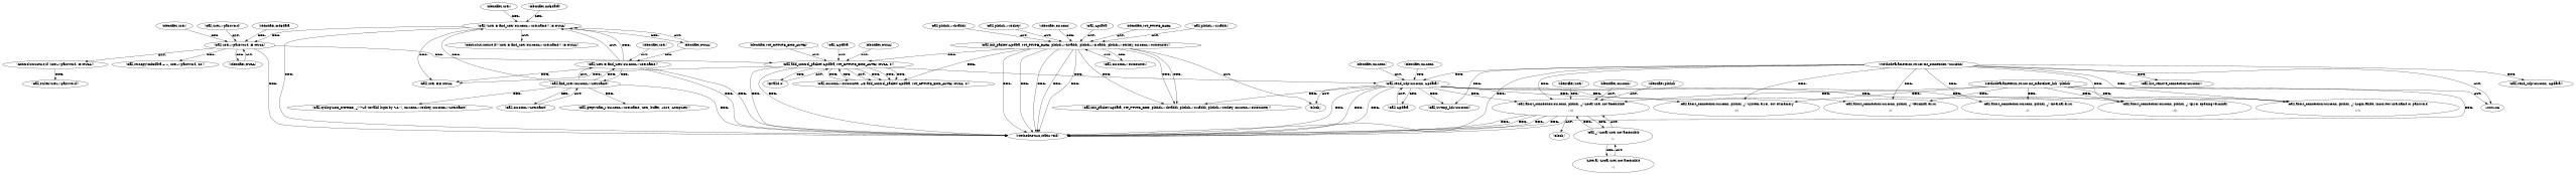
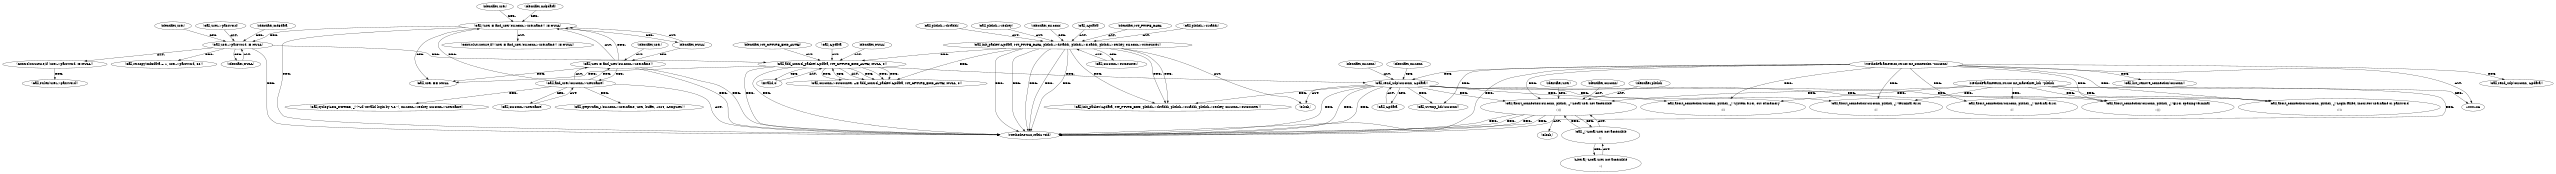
  digraph {
    n1 [label="(Call,abort_connection(curconn, pkthdr, _(\"Local user not accessible\r\n\")))"]
    n2 [label="(Call,_(\"Local user not accessible\r\n\"))"]
    n3 [label="(MethodReturn,static void)"]
    n4 [label="(Block,)"]
    n5 [label="(Literal,\"Local user not accessible\r\n\")"]
    n6 [label="(Call,send_udp(curconn, &pdata))"]
    n7 [label="(Block,)"]
    n8 [label="(Call,init_packet(&pdata, MT_PTYPE_END, pkthdr->dstaddr, pkthdr->srcaddr, pkthdr->seskey, curconn->outcounter))"]
    n9 [label="(Call,abort_connection(curconn, pkthdr, _(\"Login failed, incorrect username or password\r\n\")))"]
    n10 [label="(Call,abort_connection(curconn, pkthdr, _(\"System error, out of memory\r\n\")))"]
    n11 [label="(Call,abort_connection(curconn, pkthdr, _(\"Terminal error\r\n\")))"]
    n12 [label="(Call,abort_connection(curconn, pkthdr, _(\"Error opening terminal\r\n\")))"]
    n13 [label="(Call,&pdata)"]
    n14 [label="(Call,uwtmp_hdr(curconn))"]
    n15 [label="(MethodParameterIn,struct mt_connection *curconn)"]
    n16 [label="(Call,list_remove_connection(curconn))"]
    n17 [label="(Call,abort_connection(curconn, pkthdr, _(\"Internal error\r\n\")))"]
    n18 [label="(Call,send_udp(curconn, &pdata))"]
    1000126
    n20 [label="(Call,add_control_packet(&pdata, MT_CPTYPE_END_AUTH, NULL, 0))"]
    n21 [label="(Invalid,0)"]
    n22 [label="(Call,user == NULL)"]
    n23 [label="(Call,curconn->outcounter += add_control_packet(&pdata, MT_CPTYPE_END_AUTH, NULL, 0))"]
    n24 [label="(Call,init_packet(&pdata, MT_PTYPE_DATA, pkthdr->dstaddr, pkthdr->srcaddr, pkthdr->seskey, curconn->outcounter))"]
    n25 [label="(Call,curconn->outcounter)"]
    n26 [label="(Call,user->password != NULL)"]
    n27 [label="(Call,strncpy(md5data + 1, user->password, 82))"]
    n28 [label="(ControlStructure,if (user->password != NULL))"]
    n29 [label="(Identifier,NULL)"]
    n30 [label="(Call,strlen(user->password))"]
    n31 [label="(Call,(user = find_user(curconn->username)) != NULL)"]
    n32 [label="(ControlStructure,if ((user = find_user(curconn->username)) != NULL))"]
    n33 [label="(Identifier,NULL)"]
    n34 [label="(Call,user = find_user(curconn->username))"]
    n35 [label="(Call,find_user(curconn->username))"]
    n36 [label="(Call,curconn->username)"]
    n37 [label="(Call,syslog(LOG_NOTICE, _(\"(%d) Invalid login by %s.\"), curconn->seskey, curconn->username))"]
    n38 [label="(Call,getpwnam_r(curconn->username, user, buffer, 1024, &tmpuser))"]
    n39 [label="(MethodParameterIn,struct mt_mactelnet_hdr *pkthdr)"]
    n40 [label="(Identifier,user)"]
    n41 [label="(Identifier,MT_CPTYPE_END_AUTH)"]
    n42 [label="(Identifier,curconn)"]
    n43 [label="(Identifier,curconn)"]
    n44 [label="(Call,user->password)"]
    n45 [label="(Call,&pdata)"]
    n46 [label="(Identifier,user)"]
    n47 [label="(Identifier,curconn)"]
    n48 [label="(Identifier,curconn)"]
    n49 [label="(Identifier,MT_PTYPE_DATA)"]
    n50 [label="(Call,pkthdr->srcaddr)"]
    n51 [label="(Identifier,md5data)"]
    n52 [label="(Call,pkthdr->dstaddr)"]
    n53 [label="(Call,&pdata)"]
    n54 [label="(Call,pkthdr->seskey)"]
    n55 [label="(Identifier,md5data)"]
    n56 [label="(Identifier,user)"]
    n57 [label="(Identifier,user)"]
    n58 [label="(Identifier,NULL)"]
    n59 [label="(Identifier,pkthdr)"]
    n1 -> n2 [label="CFG: "]
    n1 -> n3 [label="DDG: "]
    n1 -> n3 [label="DDG: "]
    n1 -> n3 [label="DDG: "]
    n1 -> n3 [label="DDG: "]
    n1 -> n4 [label="AST: "]
    n2 -> n1 [label="AST: "]
    n2 -> n1 [label="DDG: "]
    n2 -> n5 [label="CFG: "]
    n5 -> n2 [label="AST: "]
    n6 -> n1 [label="DDG: "]
    n6 -> n3 [label="DDG: "]
    n6 -> n3 [label="DDG: "]
    n6 -> n3 [label="DDG: "]
    n6 -> n7 [label="AST: "]
    n6 -> n8 [label="DDG: "]
    n6 -> n9 [label="DDG: "]
    n6 -> n10 [label="DDG: "]
    n6 -> n11 [label="DDG: "]
    n6 -> n12 [label="DDG: "]
    n6 -> n13 [label="CFG: "]
    n6 -> n14 [label="DDG: "]
    n13 -> n6 [label="AST: "]
    n15 -> n1 [label="DDG: "]
    n15 -> n3 [label="DDG: "]
    n15 -> n6 [label="DDG: "]
    n15 -> n9 [label="DDG: "]
    n15 -> n10 [label="DDG: "]
    n15 -> n11 [label="DDG: "]
    n15 -> n12 [label="DDG: "]
    n15 -> n14 [label="DDG: "]
    n15 -> n16 [label="DDG: "]
    n15 -> n17 [label="DDG: "]
    n15 -> n18 [label="DDG: "]
    n15 -> 1000126 [label="AST: "]
    n20 -> n3 [label="DDG: "]
    n20 -> n3 [label="DDG: "]
    n20 -> n6 [label="DDG: "]
    n20 -> n21 [label="CFG: "]
    n20 -> n22 [label="DDG: "]
    n20 -> n23 [label="AST: "]
    n20 -> n23 [label="DDG: "]
    n20 -> n23 [label="DDG: "]
    n20 -> n23 [label="DDG: "]
    n20 -> n23 [label="DDG: "]
    n21 -> n20 [label="AST: "]
    n23 -> n20 [label="CFG: "]
    n24 -> n3 [label="DDG: "]
    n24 -> n3 [label="DDG: "]
    n24 -> n3 [label="DDG: "]
    n24 -> n3 [label="DDG: "]
    n24 -> n3 [label="DDG: "]
    n24 -> n7 [label="AST: "]
    n24 -> n8 [label="DDG: "]
    n24 -> n8 [label="DDG: "]
    n24 -> n8 [label="DDG: "]
    n24 -> n20 [label="DDG: "]
    n24 -> n23 [label="DDG: "]
    n24 -> n25 [label="CFG: "]
    n25 -> n24 [label="AST: "]
    n26 -> n3 [label="DDG: "]
    n26 -> n20 [label="DDG: "]
    n26 -> n27 [label="DDG: "]
    n26 -> n28 [label="AST: "]
    n26 -> n29 [label="CFG: "]
    n28 -> n30 [label="DDG: "]
    n29 -> n26 [label="AST: "]
    n31 -> n3 [label="DDG: "]
-   n31 -> n22 [label="DDG: "]
+   n31 -> n22 [label="CFG: "]
    n31 -> n26 [label="DDG: "]
    n31 -> n32 [label="AST: "]
    n31 -> n33 [label="CFG: "]
    n33 -> n31 [label="AST: "]
    n33 -> n34 [label="CFG: "]
    n34 -> n3 [label="DDG: "]
    n34 -> n3 [label="DDG: "]
    n34 -> n22 [label="DDG: "]
    n34 -> n31 [label="AST: "]
    n34 -> n31 [label="DDG: "]
    n34 -> n35 [label="CFG: "]
-   n35 -> n3 [label="DDG: "]
+   n35 -> n3 [label="AST: "]
    n35 -> n31 [label="DDG: "]
    n35 -> n34 [label="AST: "]
    n35 -> n34 [label="DDG: "]
    n35 -> n36 [label="CFG: "]
    n35 -> n37 [label="DDG: "]
    n35 -> n38 [label="DDG: "]
    n36 -> n35 [label="AST: "]
    n39 -> n1 [label="DDG: "]
    n39 -> n3 [label="DDG: "]
    n39 -> n9 [label="DDG: "]
    n39 -> n10 [label="DDG: "]
    n39 -> n11 [label="DDG: "]
    n39 -> n12 [label="DDG: "]
    n39 -> n17 [label="DDG: "]
-   n39 -> 1000126 [label="AST: "]
+   n39 -> 1000126 [label="CFG: "]
    n40 -> n31 [label="CFG: "]
    n41 -> n20 [label="AST: "]
    n42 -> n24 [label="CFG: "]
    n43 -> n6 [label="AST: "]
    n44 -> n26 [label="AST: "]
    n45 -> n24 [label="AST: "]
    n46 -> n1 [label="CFG: "]
    n47 -> n1 [label="AST: "]
    n48 -> n6 [label="CFG: "]
    n49 -> n24 [label="AST: "]
    n50 -> n24 [label="AST: "]
    n51 -> n26 [label="CFG: "]
    n52 -> n24 [label="AST: "]
    n53 -> n20 [label="AST: "]
    n54 -> n24 [label="AST: "]
    n55 -> n31 [label="CFG: "]
    n56 -> n34 [label="AST: "]
    n57 -> n26 [label="CFG: "]
    n58 -> n20 [label="AST: "]
    n59 -> n1 [label="AST: "]
  }
